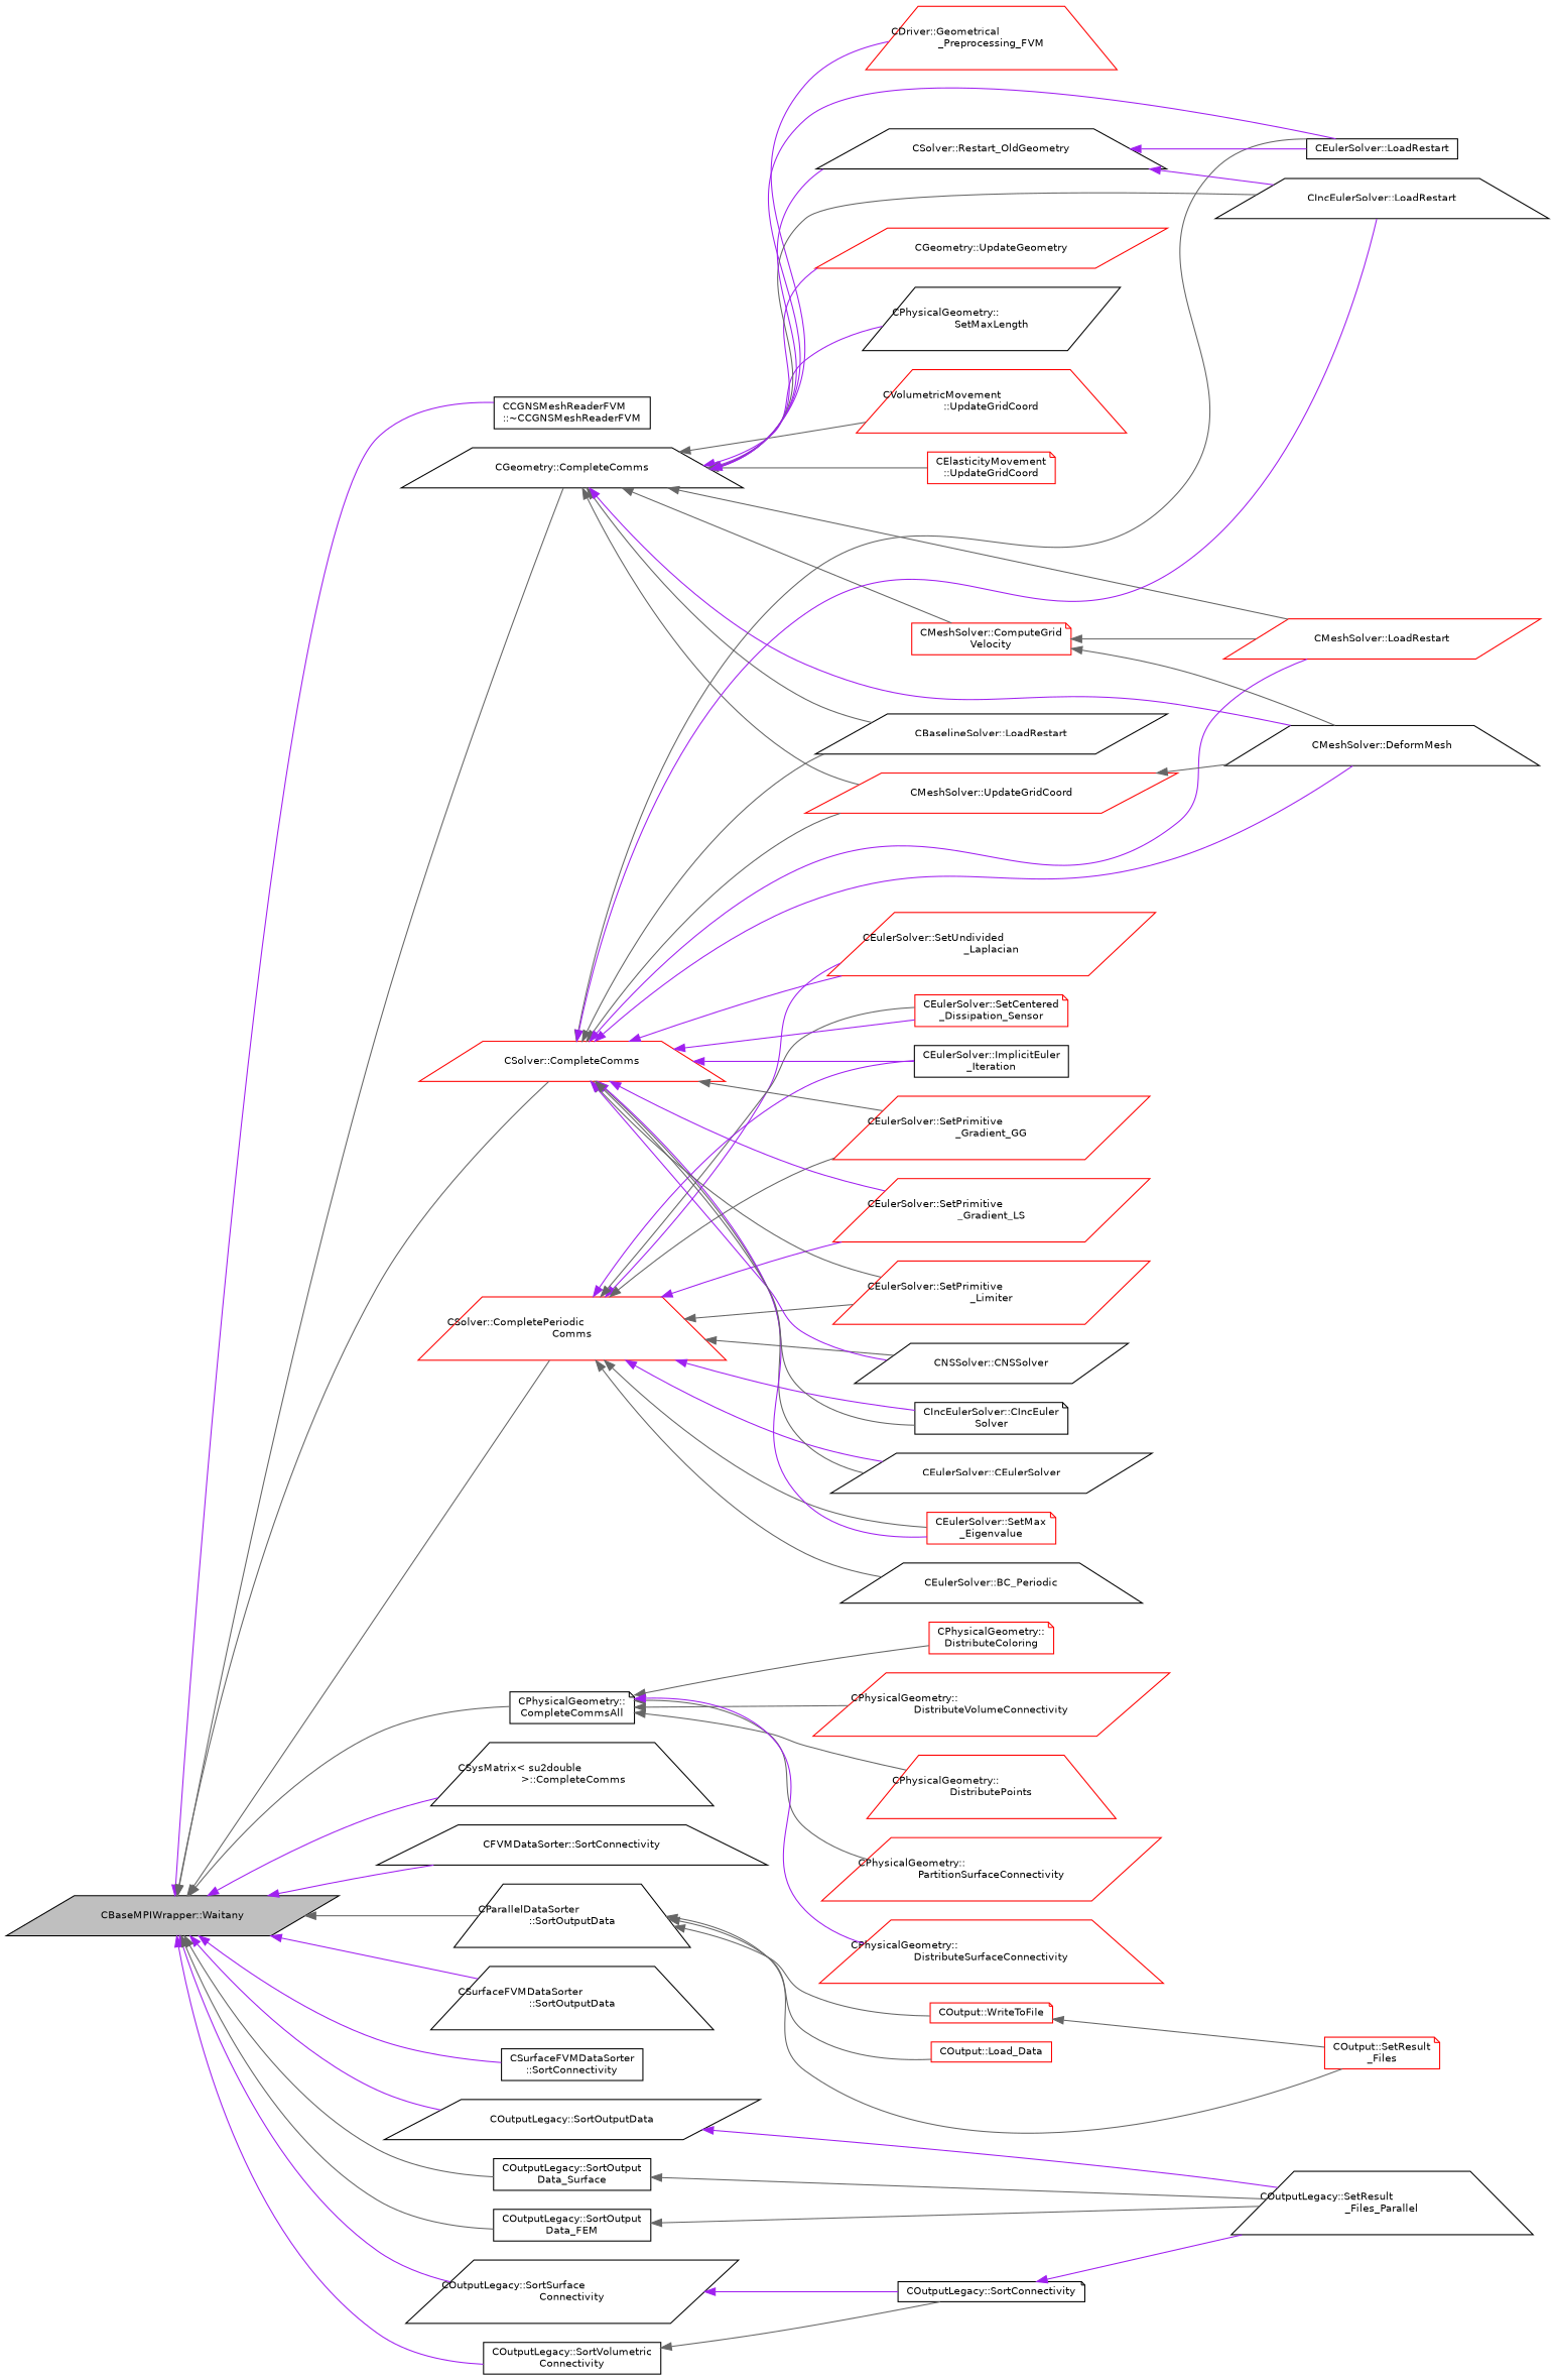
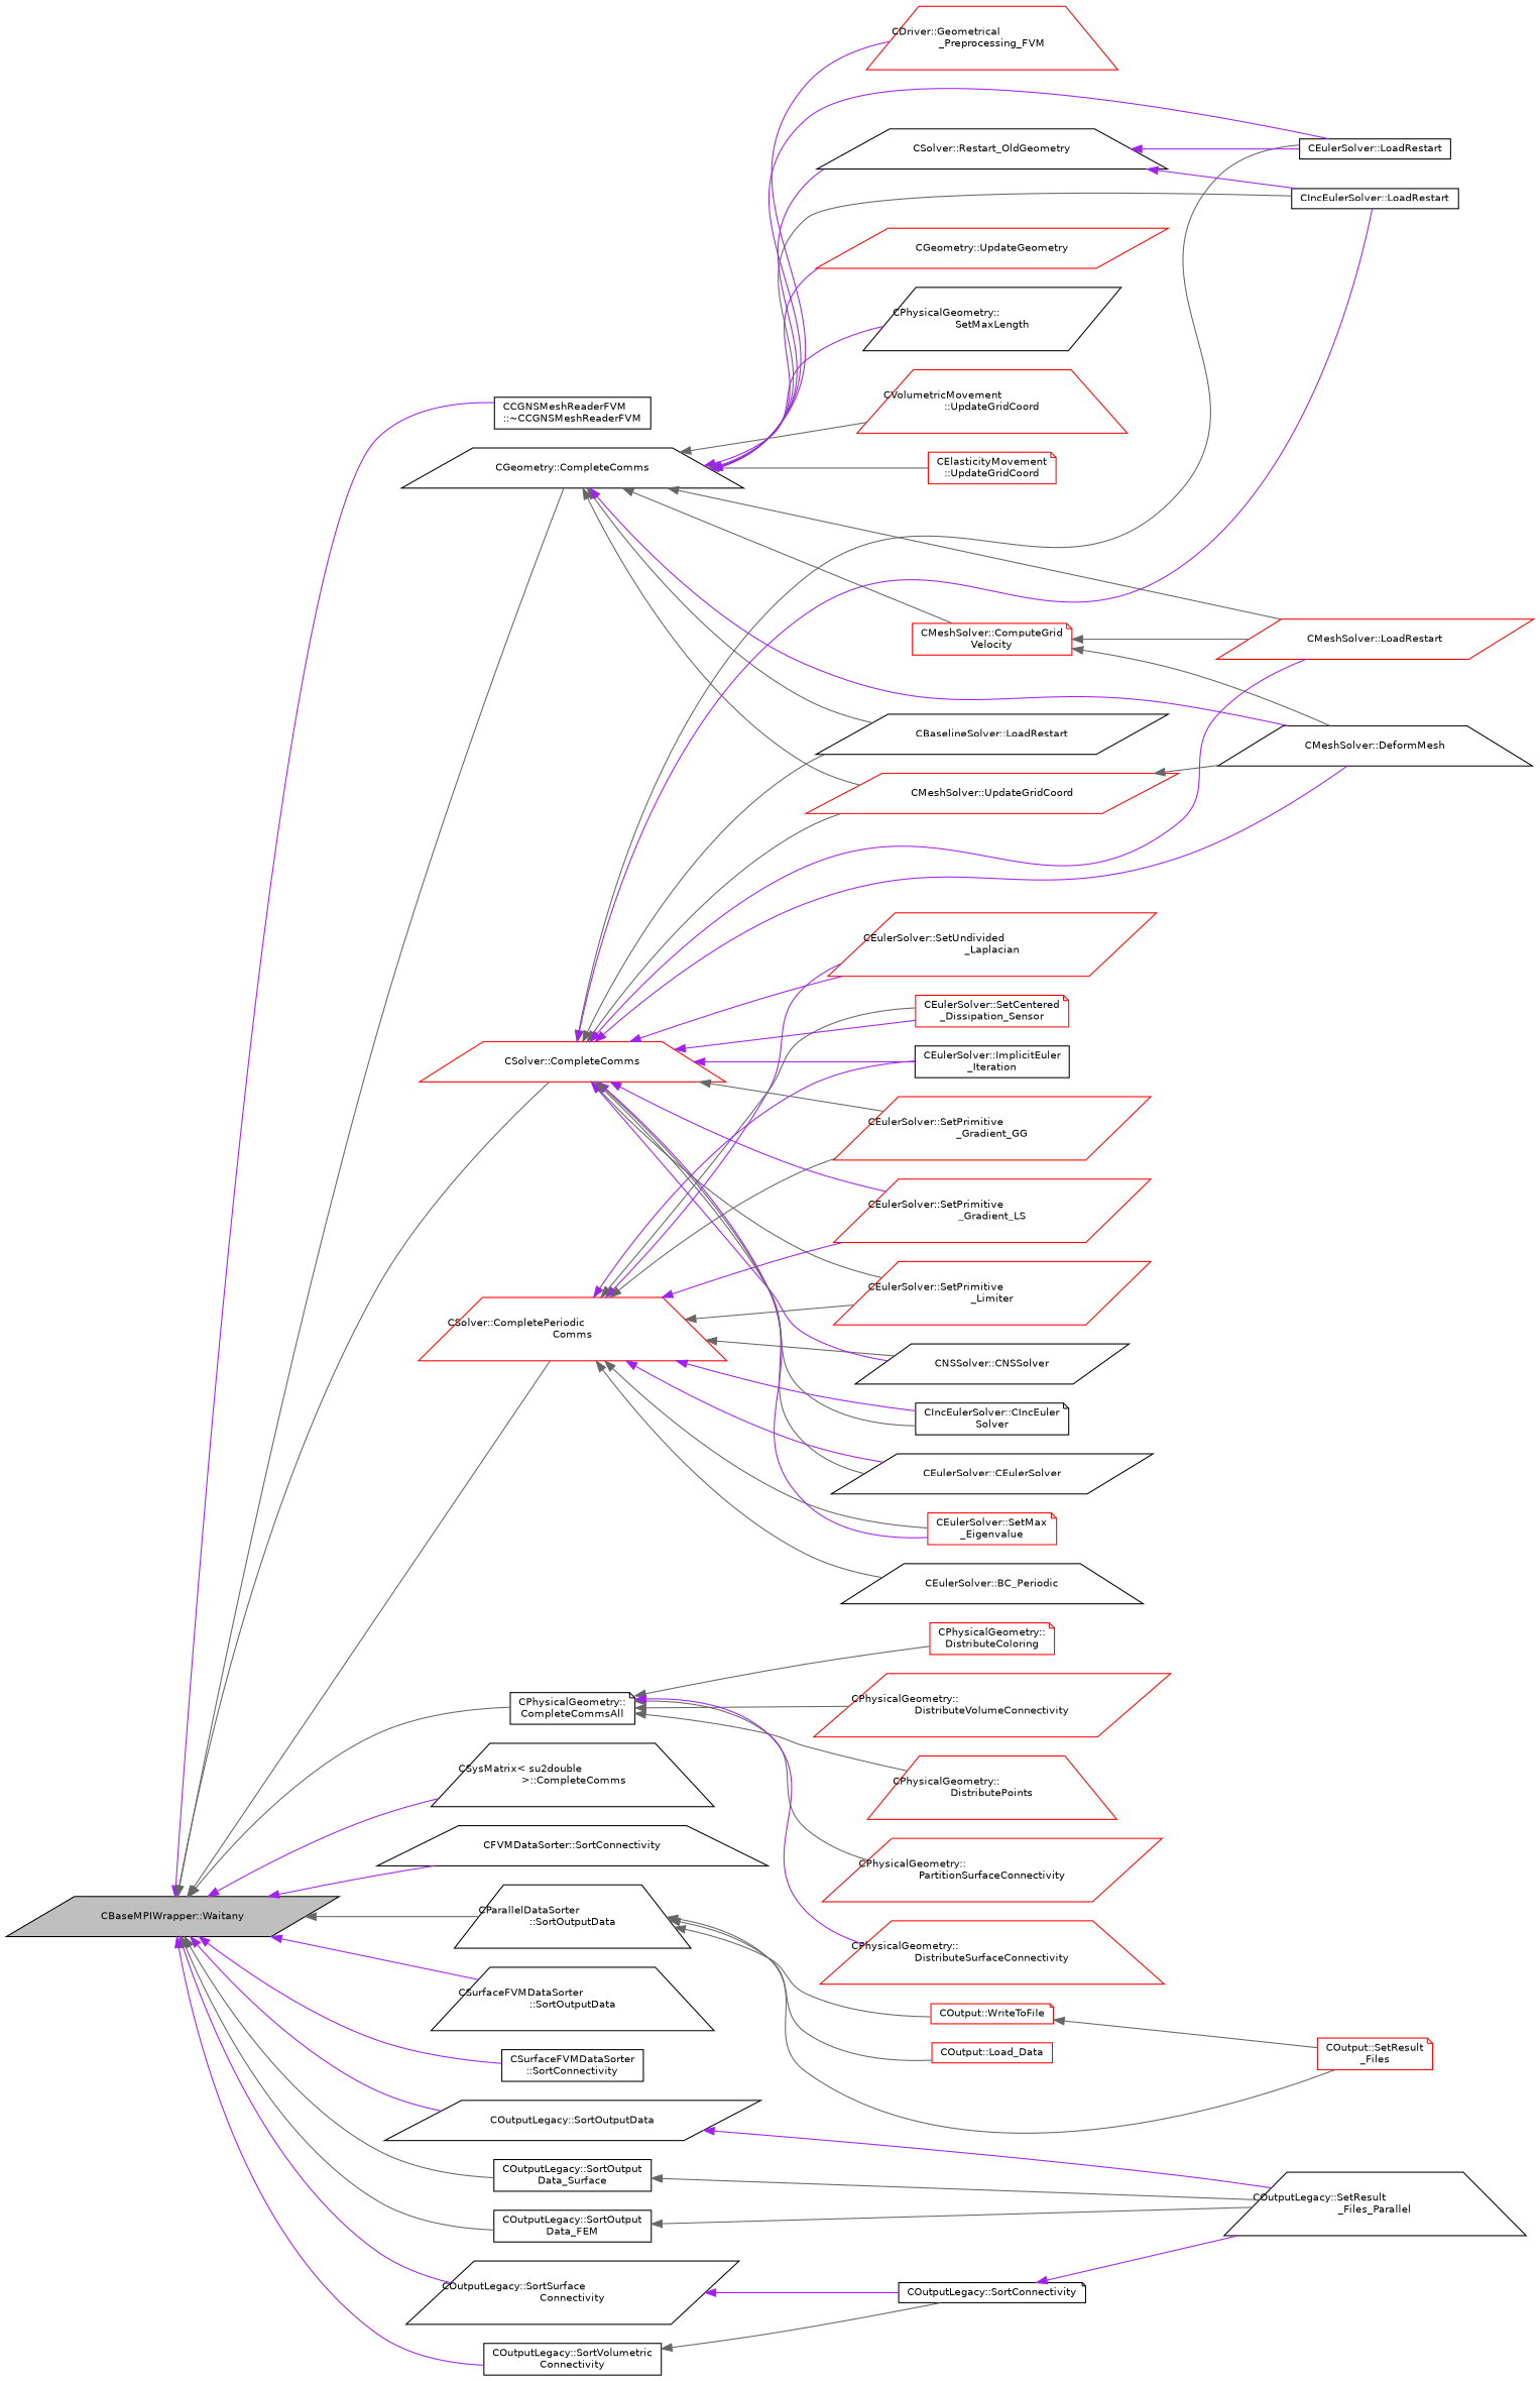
  digraph {
    rankdir=LR
    node [color=black fillcolor=white fontname=Helvetica fontsize=10 shape=parallelogram style=filled]
    edge [color=gray40 dir=back fontname=Helvetica fontsize=10 labelfontname=Helvetica labelfontsize=10 style=solid]
    n1 [fillcolor=grey75 fontcolor=black height=0.2 label="CBaseMPIWrapper::Waitany" width=0.4]
    n2 [height=0.2 label="CCGNSMeshReaderFVM\l::~CCGNSMeshReaderFVM" shape=box width=0.4]
    n3 [height=0.2 label="CGeometry::CompleteComms" shape=trapezium width=0.4]
    n4 [height=0.2 label="CPhysicalGeometry::\lCompleteCommsAll" shape=note width=0.4]
    n5 [height=0.2 label="CSysMatrix\< su2double\l \>::CompleteComms" shape=trapezium width=0.4]
    n6 [height=0.2 label="CFVMDataSorter::SortConnectivity" shape=trapezium width=0.4]
    n7 [height=0.2 label="CParallelDataSorter\l::SortOutputData" shape=trapezium width=0.4]
    n8 [height=0.2 label="CSurfaceFVMDataSorter\l::SortOutputData" shape=trapezium width=0.4]
    n9 [height=0.2 label="CSurfaceFVMDataSorter\l::SortConnectivity" shape=box width=0.4]
    n10 [height=0.2 label="COutputLegacy::SortVolumetric\lConnectivity" shape=box width=0.4]
    n11 [height=0.2 label="COutputLegacy::SortSurface\lConnectivity" width=0.4]
    n12 [height=0.2 label="COutputLegacy::SortOutputData" width=0.4]
    n13 [height=0.2 label="COutputLegacy::SortOutput\lData_Surface" shape=box width=0.4]
    n14 [height=0.2 label="COutputLegacy::SortOutput\lData_FEM" shape=box width=0.4]
    n15 [color=red height=0.2 label="CSolver::CompletePeriodic\lComms" shape=trapezium width=0.4]
    n16 [color=red height=0.2 label="CSolver::CompleteComms" shape=trapezium width=0.4]
    n17 [color=red height=0.2 label="CGeometry::UpdateGeometry" width=0.4]
    n18 [height=0.2 label="CPhysicalGeometry::\lSetMaxLength" width=0.4]
    n19 [color=red height=0.2 label="CVolumetricMovement\l::UpdateGridCoord" shape=trapezium width=0.4]
    n20 [color=red height=0.2 label="CElasticityMovement\l::UpdateGridCoord" shape=note width=0.4]
    n21 [color=red height=0.2 label="CDriver::Geometrical\l_Preprocessing_FVM" shape=trapezium width=0.4]
    n22 [height=0.2 label="CEulerSolver::LoadRestart" shape=box width=0.4]
-   n23 [height=0.2 label="CIncEulerSolver::LoadRestart" shape=trapezium width=0.4]
+   n23 [height=0.2 label="CIncEulerSolver::LoadRestart" shape=box width=0.4]
    n24 [height=0.2 label="CSolver::Restart_OldGeometry" shape=trapezium width=0.4]
    n25 [height=0.2 label="CBaselineSolver::LoadRestart" width=0.4]
    n26 [height=0.2 label="CMeshSolver::DeformMesh" shape=trapezium width=0.4]
    n27 [color=red height=0.2 label="CMeshSolver::UpdateGridCoord" width=0.4]
    n28 [color=red height=0.2 label="CMeshSolver::ComputeGrid\lVelocity" shape=note width=0.4]
    n29 [color=red height=0.2 label="CMeshSolver::LoadRestart" width=0.4]
    n30 [color=red height=0.2 label="CPhysicalGeometry::\lDistributeColoring" shape=note width=0.4]
    n31 [color=red height=0.2 label="CPhysicalGeometry::\lDistributeVolumeConnectivity" width=0.4]
    n32 [color=red height=0.2 label="CPhysicalGeometry::\lDistributePoints" shape=trapezium width=0.4]
    n33 [color=red height=0.2 label="CPhysicalGeometry::\lPartitionSurfaceConnectivity" width=0.4]
    n34 [color=red height=0.2 label="CPhysicalGeometry::\lDistributeSurfaceConnectivity" shape=trapezium width=0.4]
    n35 [color=red height=0.2 label="COutput::Load_Data" shape=box width=0.4]
    n36 [color=red height=0.2 label="COutput::WriteToFile" shape=note width=0.4]
    n37 [color=red height=0.2 label="COutput::SetResult\l_Files" shape=note width=0.4]
    n38 [height=0.2 label="COutputLegacy::SortConnectivity" shape=note width=0.4]
    n39 [height=0.2 label="COutputLegacy::SetResult\l_Files_Parallel" shape=trapezium width=0.4]
    n40 [height=0.2 label="CEulerSolver::CEulerSolver" width=0.4]
    n41 [color=red height=0.2 label="CEulerSolver::SetMax\l_Eigenvalue" shape=note width=0.4]
    n42 [color=red height=0.2 label="CEulerSolver::SetUndivided\l_Laplacian" width=0.4]
    n43 [color=red height=0.2 label="CEulerSolver::SetCentered\l_Dissipation_Sensor" shape=note width=0.4]
    n44 [height=0.2 label="CEulerSolver::ImplicitEuler\l_Iteration" shape=box width=0.4]
    n45 [color=red height=0.2 label="CEulerSolver::SetPrimitive\l_Gradient_GG" width=0.4]
    n46 [color=red height=0.2 label="CEulerSolver::SetPrimitive\l_Gradient_LS" width=0.4]
    n47 [color=red height=0.2 label="CEulerSolver::SetPrimitive\l_Limiter" width=0.4]
    n48 [height=0.2 label="CEulerSolver::BC_Periodic" shape=trapezium width=0.4]
    n49 [height=0.2 label="CNSSolver::CNSSolver" width=0.4]
    n50 [height=0.2 label="CIncEulerSolver::CIncEuler\lSolver" shape=note width=0.4]
    n1 -> n2 [color=purple]
    n1 -> n3
    n1 -> n4
    n1 -> n5 [color=purple]
    n1 -> n6 [color=purple]
    n1 -> n7
    n1 -> n8 [color=purple]
    n1 -> n9 [color=purple]
    n1 -> n10 [color=purple]
    n1 -> n11 [color=purple]
    n1 -> n12 [color=purple]
    n1 -> n13
    n1 -> n14
    n1 -> n15
    n1 -> n16
    n3 -> n17 [color=purple]
    n3 -> n18 [color=purple]
    n3 -> n19
    n3 -> n20
    n3 -> n21 [color=purple]
    n3 -> n22 [color=purple]
    n3 -> n23
    n3 -> n24 [color=purple]
    n3 -> n25
    n3 -> n26 [color=purple]
    n3 -> n27
    n3 -> n28
    n3 -> n29
    n4 -> n30
    n4 -> n31
    n4 -> n32
    n4 -> n33
    n4 -> n34 [color=purple]
    n7 -> n35
    n7 -> n36
    n7 -> n37
    n10 -> n38
    n11 -> n38 [color=purple]
    n12 -> n39 [color=purple]
    n13 -> n39
    n14 -> n39
    n15 -> n40 [color=purple]
    n15 -> n41
    n15 -> n42 [color=purple]
    n15 -> n43
    n15 -> n44 [color=purple]
    n15 -> n45
    n15 -> n46 [color=purple]
    n15 -> n47
    n15 -> n48
    n15 -> n49
    n15 -> n50 [color=purple]
    n16 -> n22
    n16 -> n23 [color=purple]
    n16 -> n25
    n16 -> n26 [color=purple]
    n16 -> n27
    n16 -> n29 [color=purple]
    n16 -> n40
    n16 -> n41 [color=purple]
    n16 -> n42 [color=purple]
    n16 -> n43 [color=purple]
    n16 -> n44 [color=purple]
    n16 -> n45
    n16 -> n46 [color=purple]
    n16 -> n47
    n16 -> n49 [color=purple]
    n16 -> n50
    n24 -> n22 [color=purple]
    n24 -> n23 [color=purple]
    n27 -> n26
    n28 -> n26
    n28 -> n29
    n36 -> n37
    n38 -> n39 [color=purple]
  }
